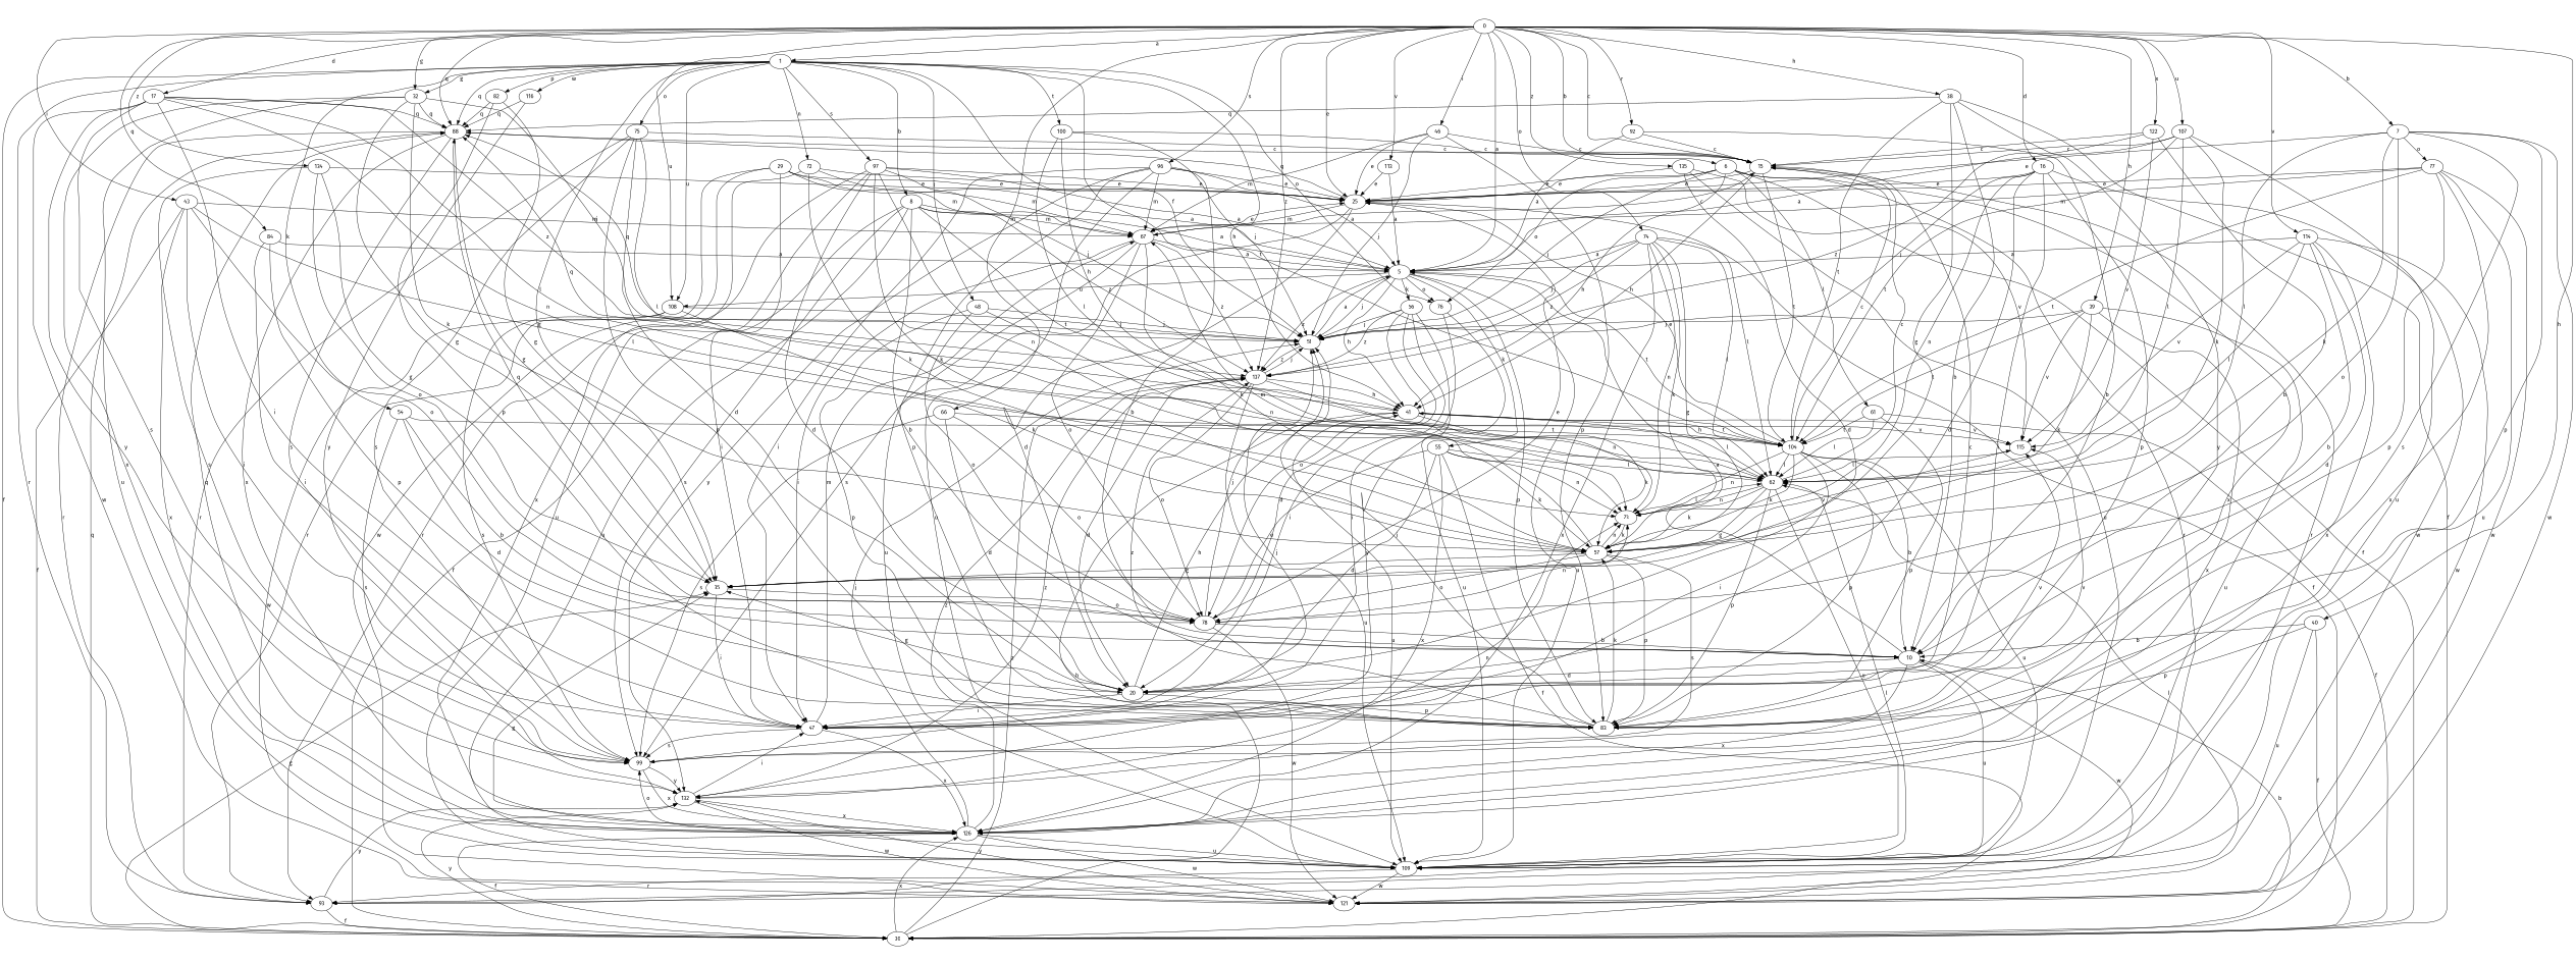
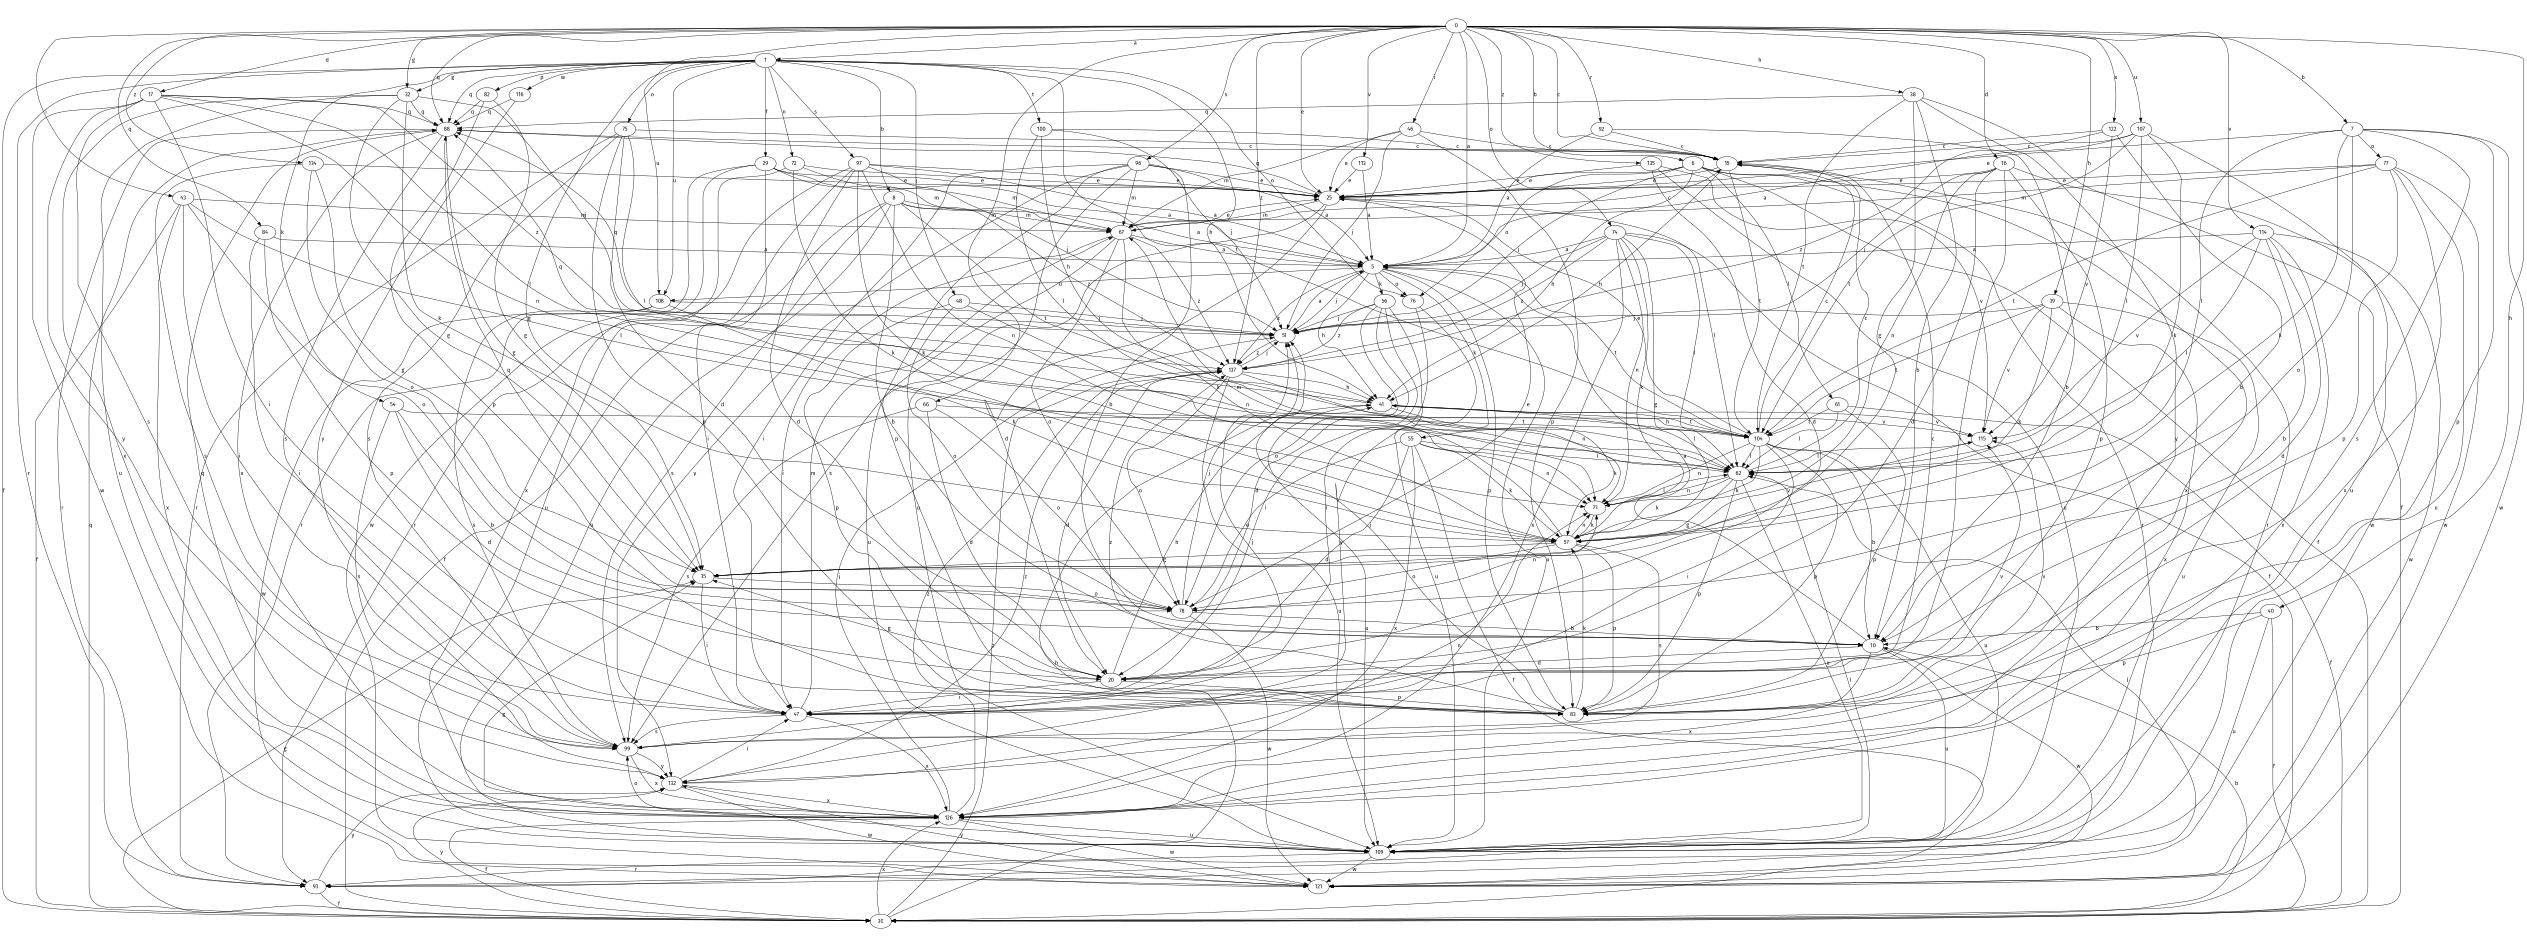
  strict digraph {
    fontname="Fira Sans"
    node [fontname="Fira Sans"]
    edge [fontname="Fira Sans"]
    0
    1
    5
    6
    7
    15
    16
    17
    25
    32
    38
    39
    40
    43
    46
    66
    74
    84
    88
    92
    96
    107
    108
    113
    114
    122
    134
    135
    137
    8
    29
    30
    35
    41
    48
    54
    72
    75
    76
    82
    93
    97
    100
    104
    116
    51
    55
    56
    83
    109
    61
    126
    57
    62
    77
    78
    99
    121
    20
    47
    73
    132
    67
    10
    115
    0 -> 1 [label=a]
    0 -> 5 [label=a]
    0 -> 6 [label=b]
    0 -> 7 [label=b]
    0 -> 15 [label=c]
    0 -> 16 [label=d]
    0 -> 17 [label=d]
    0 -> 25 [label=e]
    0 -> 32 [label=g]
    0 -> 38 [label=h]
    0 -> 39 [label=h]
    0 -> 40 [label=h]
    0 -> 43 [label=i]
    0 -> 46 [label=i]
    0 -> 66 [label=m]
    0 -> 74 [label=o]
    0 -> 84 [label=q]
    0 -> 88 [label=q]
    0 -> 92 [label=r]
    0 -> 96 [label=s]
    0 -> 107 [label=u]
    0 -> 108 [label=u]
    0 -> 113 [label=v]
    0 -> 114 [label=v]
    0 -> 122 [label=x]
    0 -> 134 [label=z]
    0 -> 135 [label=z]
    0 -> 137 [label=z]
    1 -> 32 [label=g]
    1 -> 88 [label=q]
    1 -> 108 [label=u]
    1 -> 8 [label=b]
-   1 -> 51 [label=f]
+   1 -> 29 [label=f]
    1 -> 30 [label=f]
    1 -> 35 [label=g]
    1 -> 41 [label=h]
    1 -> 48 [label=j]
    1 -> 54 [label=k]
    1 -> 72 [label=n]
    1 -> 75 [label=o]
    1 -> 76 [label=o]
    1 -> 82 [label=p]
    1 -> 93 [label=r]
    1 -> 97 [label=s]
    1 -> 100 [label=t]
    1 -> 104 [label=t]
    1 -> 116 [label=w]
    5 -> 108 [label=u]
    5 -> 137 [label=z]
    5 -> 41 [label=h]
    5 -> 76 [label=o]
    5 -> 104 [label=t]
    5 -> 51 [label=j]
    5 -> 55 [label=k]
    5 -> 56 [label=k]
    5 -> 83 [label=p]
    5 -> 109 [label=u]
    6 -> 25 [label=e]
    6 -> 30 [label=f]
    6 -> 41 [label=h]
    6 -> 76 [label=o]
    6 -> 93 [label=r]
    6 -> 51 [label=j]
    6 -> 61 [label=l]
    6 -> 126 [label=x]
    7 -> 25 [label=e]
    7 -> 83 [label=p]
    7 -> 57 [label=k]
    7 -> 62 [label=l]
    7 -> 77 [label=o]
    7 -> 78 [label=o]
    7 -> 99 [label=s]
    7 -> 121 [label=w]
    15 -> 25 [label=e]
    15 -> 41 [label=h]
    15 -> 93 [label=r]
    15 -> 104 [label=t]
    16 -> 25 [label=e]
    16 -> 51 [label=j]
    16 -> 83 [label=p]
    16 -> 121 [label=w]
    16 -> 20 [label=d]
    16 -> 47 [label=i]
    16 -> 73 [label=n]
    17 -> 88 [label=q]
    17 -> 137 [label=z]
    17 -> 62 [label=l]
    17 -> 99 [label=s]
    17 -> 121 [label=w]
    17 -> 47 [label=i]
    17 -> 73 [label=n]
    17 -> 132 [label=y]
    25 -> 88 [label=q]
    25 -> 62 [label=l]
    25 -> 99 [label=s]
    25 -> 20 [label=d]
    25 -> 67 [label=m]
    32 -> 88 [label=q]
    32 -> 35 [label=g]
    32 -> 51 [label=j]
    32 -> 109 [label=u]
    32 -> 126 [label=x]
    32 -> 57 [label=k]
    38 -> 88 [label=q]
    38 -> 30 [label=f]
    38 -> 35 [label=g]
    38 -> 104 [label=t]
    38 -> 132 [label=y]
    38 -> 10 [label=b]
    39 -> 104 [label=t]
    39 -> 51 [label=j]
    39 -> 109 [label=u]
    39 -> 126 [label=x]
    39 -> 57 [label=k]
    39 -> 115 [label=v]
    40 -> 30 [label=f]
    40 -> 83 [label=p]
    40 -> 109 [label=u]
    40 -> 10 [label=b]
    43 -> 30 [label=f]
    43 -> 126 [label=x]
    43 -> 62 [label=l]
    43 -> 78 [label=o]
    43 -> 47 [label=i]
    43 -> 67 [label=m]
    46 -> 15 [label=c]
    46 -> 25 [label=e]
    46 -> 51 [label=j]
    46 -> 83 [label=p]
    46 -> 67 [label=m]
    66 -> 104 [label=t]
    66 -> 78 [label=o]
    66 -> 99 [label=s]
    66 -> 20 [label=d]
    74 -> 5 [label=a]
    74 -> 137 [label=z]
    74 -> 30 [label=f]
    74 -> 35 [label=g]
    74 -> 51 [label=j]
    74 -> 126 [label=x]
    74 -> 57 [label=k]
    74 -> 62 [label=l]
    74 -> 73 [label=n]
    84 -> 5 [label=a]
    84 -> 83 [label=p]
    84 -> 47 [label=i]
    88 -> 15 [label=c]
    88 -> 35 [label=g]
    88 -> 93 [label=r]
    88 -> 126 [label=x]
    88 -> 99 [label=s]
    92 -> 5 [label=a]
    92 -> 15 [label=c]
    92 -> 10 [label=b]
    96 -> 5 [label=a]
    96 -> 25 [label=e]
    96 -> 83 [label=p]
    96 -> 109 [label=u]
    96 -> 47 [label=i]
    96 -> 132 [label=y]
    96 -> 67 [label=m]
    96 -> 10 [label=b]
    107 -> 5 [label=a]
    107 -> 15 [label=c]
    107 -> 104 [label=t]
    107 -> 109 [label=u]
    107 -> 57 [label=k]
    107 -> 62 [label=l]
    108 -> 51 [label=j]
    108 -> 57 [label=k]
    108 -> 99 [label=s]
    108 -> 121 [label=w]
    113 -> 5 [label=a]
    113 -> 25 [label=e]
    114 -> 5 [label=a]
    114 -> 126 [label=x]
    114 -> 62 [label=l]
    114 -> 121 [label=w]
    114 -> 20 [label=d]
    114 -> 10 [label=b]
    114 -> 115 [label=v]
    122 -> 15 [label=c]
    122 -> 137 [label=z]
    122 -> 10 [label=b]
    122 -> 115 [label=v]
    134 -> 25 [label=e]
    134 -> 35 [label=g]
    134 -> 78 [label=o]
    134 -> 99 [label=s]
    135 -> 25 [label=e]
    135 -> 109 [label=u]
    135 -> 20 [label=d]
    135 -> 115 [label=v]
    137 -> 41 [label=h]
    137 -> 51 [label=j]
    137 -> 109 [label=u]
    137 -> 78 [label=o]
    137 -> 20 [label=d]
    137 -> 73 [label=n]
    8 -> 5 [label=a]
    8 -> 137 [label=z]
    8 -> 30 [label=f]
    8 -> 104 [label=t]
    8 -> 109 [label=u]
    8 -> 99 [label=s]
    8 -> 67 [label=m]
    8 -> 10 [label=b]
    29 -> 5 [label=a]
    29 -> 25 [label=e]
    29 -> 93 [label=r]
    29 -> 121 [label=w]
    29 -> 47 [label=i]
    29 -> 67 [label=m]
    30 -> 88 [label=q]
    30 -> 137 [label=z]
    30 -> 35 [label=g]
    30 -> 41 [label=h]
    30 -> 126 [label=x]
    30 -> 132 [label=y]
    30 -> 10 [label=b]
    35 -> 78 [label=o]
    35 -> 47 [label=i]
    41 -> 88 [label=q]
    41 -> 104 [label=t]
    41 -> 109 [label=u]
    41 -> 57 [label=k]
    41 -> 62 [label=l]
    41 -> 115 [label=v]
    48 -> 51 [label=j]
    48 -> 83 [label=p]
    48 -> 78 [label=o]
    48 -> 73 [label=n]
    54 -> 99 [label=s]
    54 -> 20 [label=d]
    54 -> 10 [label=b]
    54 -> 115 [label=v]
    72 -> 25 [label=e]
    72 -> 126 [label=x]
    72 -> 57 [label=k]
    72 -> 67 [label=m]
    75 -> 15 [label=c]
    75 -> 93 [label=r]
    75 -> 83 [label=p]
    75 -> 62 [label=l]
    75 -> 99 [label=s]
    75 -> 20 [label=d]
    76 -> 47 [label=i]
    76 -> 132 [label=y]
    82 -> 88 [label=q]
    82 -> 35 [label=g]
    82 -> 83 [label=p]
    93 -> 30 [label=f]
    93 -> 62 [label=l]
    93 -> 132 [label=y]
    97 -> 5 [label=a]
    97 -> 25 [label=e]
    97 -> 93 [label=r]
    97 -> 51 [label=j]
    97 -> 109 [label=u]
    97 -> 57 [label=k]
    97 -> 20 [label=d]
    97 -> 73 [label=n]
    100 -> 15 [label=c]
    100 -> 41 [label=h]
    100 -> 51 [label=j]
    100 -> 62 [label=l]
    104 -> 15 [label=c]
    104 -> 25 [label=e]
    104 -> 41 [label=h]
    104 -> 83 [label=p]
    104 -> 109 [label=u]
    104 -> 57 [label=k]
    104 -> 62 [label=l]
    104 -> 47 [label=i]
    104 -> 73 [label=n]
    104 -> 10 [label=b]
    116 -> 88 [label=q]
    116 -> 132 [label=y]
    51 -> 5 [label=a]
    51 -> 88 [label=q]
    51 -> 137 [label=z]
    55 -> 30 [label=f]
    55 -> 126 [label=x]
    55 -> 57 [label=k]
    55 -> 62 [label=l]
    55 -> 78 [label=o]
    55 -> 20 [label=d]
    55 -> 73 [label=n]
    56 -> 137 [label=z]
    56 -> 51 [label=j]
    56 -> 109 [label=u]
    56 -> 78 [label=o]
    56 -> 20 [label=d]
    56 -> 47 [label=i]
    83 -> 137 [label=z]
    83 -> 51 [label=j]
    83 -> 57 [label=k]
    83 -> 115 [label=v]
    109 -> 35 [label=g]
    109 -> 93 [label=r]
    109 -> 121 [label=w]
    61 -> 30 [label=f]
    61 -> 104 [label=t]
    61 -> 83 [label=p]
    61 -> 62 [label=l]
    126 -> 88 [label=q]
    126 -> 137 [label=z]
    126 -> 30 [label=f]
    126 -> 51 [label=j]
    126 -> 109 [label=u]
    126 -> 99 [label=o]
    126 -> 121 [label=w]
    57 -> 35 [label=g]
    57 -> 83 [label=p]
    57 -> 78 [label=o]
    57 -> 99 [label=s]
    57 -> 73 [label=n]
    57 -> 67 [label=m]
    57 -> 115 [label=v]
    62 -> 15 [label=c]
    62 -> 35 [label=g]
    62 -> 83 [label=p]
    62 -> 109 [label=u]
    62 -> 57 [label=k]
    62 -> 73 [label=n]
    77 -> 25 [label=e]
    77 -> 104 [label=t]
    77 -> 83 [label=p]
    77 -> 109 [label=u]
    77 -> 126 [label=x]
    77 -> 121 [label=w]
    77 -> 67 [label=m]
    78 -> 25 [label=e]
    78 -> 88 [label=q]
    78 -> 51 [label=j]
    78 -> 121 [label=w]
    78 -> 73 [label=n]
    78 -> 10 [label=b]
    99 -> 51 [label=j]
    99 -> 126 [label=x]
    99 -> 132 [label=y]
    121 -> 62 [label=l]
    121 -> 132 [label=y]
    20 -> 35 [label=g]
    20 -> 41 [label=h]
    20 -> 83 [label=p]
    20 -> 47 [label=i]
    47 -> 15 [label=c]
    47 -> 126 [label=x]
    47 -> 99 [label=s]
    47 -> 67 [label=m]
    47 -> 115 [label=v]
    73 -> 57 [label=k]
    73 -> 62 [label=l]
    132 -> 137 [label=z]
    132 -> 126 [label=x]
    132 -> 121 [label=w]
    132 -> 47 [label=i]
    132 -> 73 [label=n]
    67 -> 5 [label=a]
    67 -> 15 [label=c]
    67 -> 25 [label=e]
    67 -> 137 [label=z]
    67 -> 109 [label=u]
    67 -> 57 [label=k]
    67 -> 78 [label=o]
    67 -> 47 [label=i]
    10 -> 5 [label=a]
    10 -> 109 [label=u]
    10 -> 126 [label=x]
    10 -> 121 [label=w]
    10 -> 20 [label=d]
    115 -> 62 [label=l]
  }
